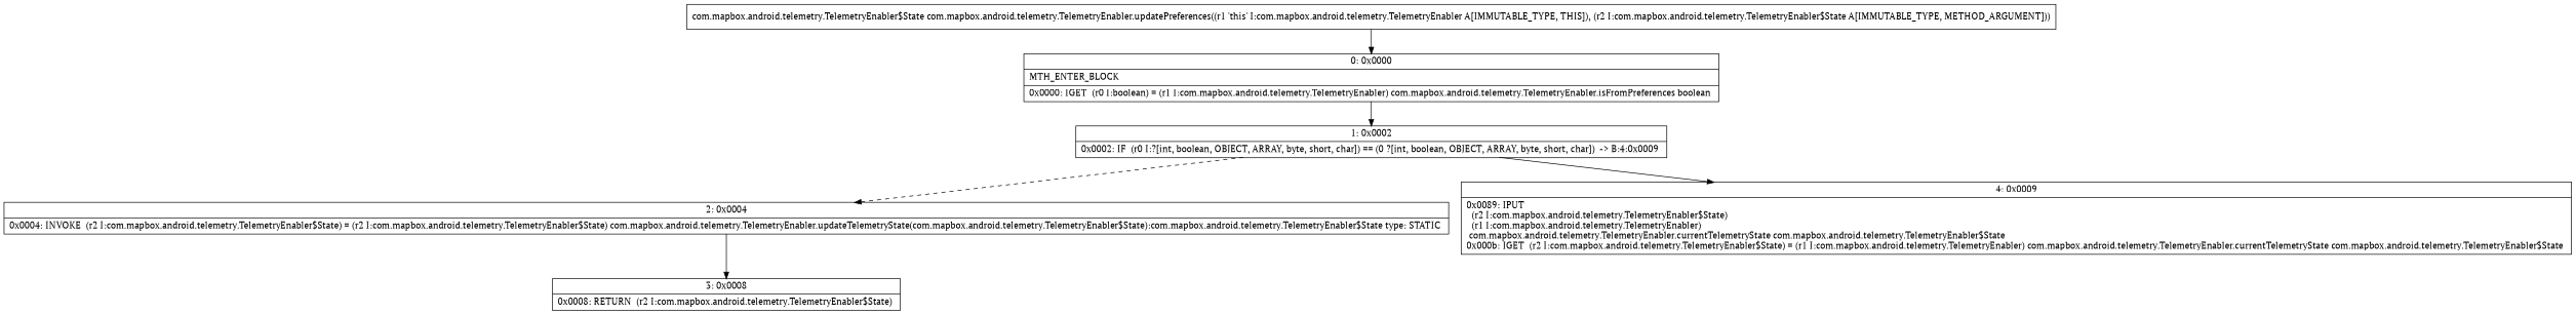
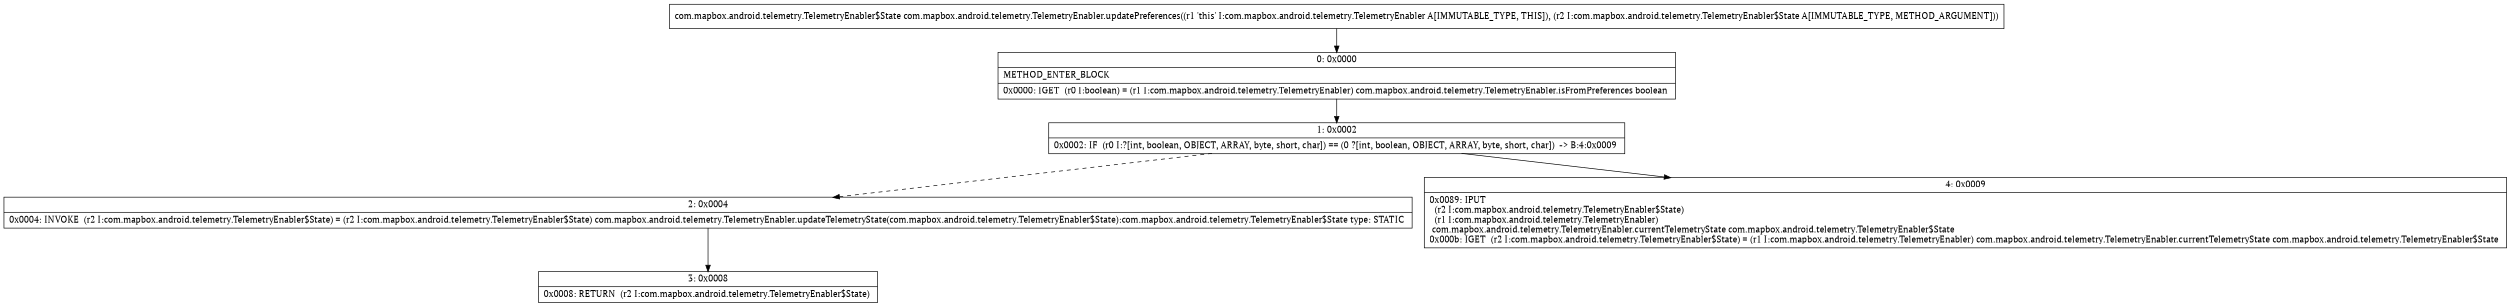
  digraph {
    fontname="PT Serif"
    node [fontname="PT Serif" shape=record]
    edge [fontname="PT Serif"]
-   n1 [label="{0\:\ 0x0000|MTH_ENTER_BLOCK\l|0x0000: IGET  (r0 I:boolean) = (r1 I:com.mapbox.android.telemetry.TelemetryEnabler) com.mapbox.android.telemetry.TelemetryEnabler.isFromPreferences boolean \l}"]
+   n1 [label="{0\:\ 0x0000|METHOD_ENTER_BLOCK\l|0x0000: IGET  (r0 I:boolean) = (r1 I:com.mapbox.android.telemetry.TelemetryEnabler) com.mapbox.android.telemetry.TelemetryEnabler.isFromPreferences boolean \l}"]
    n2 [label="{1\:\ 0x0002|0x0002: IF  (r0 I:?[int, boolean, OBJECT, ARRAY, byte, short, char]) == (0 ?[int, boolean, OBJECT, ARRAY, byte, short, char])  \-\> B:4:0x0009 \l}"]
    n3 [label="{2\:\ 0x0004|0x0004: INVOKE  (r2 I:com.mapbox.android.telemetry.TelemetryEnabler$State) = (r2 I:com.mapbox.android.telemetry.TelemetryEnabler$State) com.mapbox.android.telemetry.TelemetryEnabler.updateTelemetryState(com.mapbox.android.telemetry.TelemetryEnabler$State):com.mapbox.android.telemetry.TelemetryEnabler$State type: STATIC \l}"]
    n4 [label="{4\:\ 0x0009|0x0089: IPUT  \l  (r2 I:com.mapbox.android.telemetry.TelemetryEnabler$State)\l  (r1 I:com.mapbox.android.telemetry.TelemetryEnabler)\l com.mapbox.android.telemetry.TelemetryEnabler.currentTelemetryState com.mapbox.android.telemetry.TelemetryEnabler$State \l0x000b: IGET  (r2 I:com.mapbox.android.telemetry.TelemetryEnabler$State) = (r1 I:com.mapbox.android.telemetry.TelemetryEnabler) com.mapbox.android.telemetry.TelemetryEnabler.currentTelemetryState com.mapbox.android.telemetry.TelemetryEnabler$State \l}"]
    n5 [label="{3\:\ 0x0008|0x0008: RETURN  (r2 I:com.mapbox.android.telemetry.TelemetryEnabler$State) \l}"]
    n6 [label="{com.mapbox.android.telemetry.TelemetryEnabler$State com.mapbox.android.telemetry.TelemetryEnabler.updatePreferences((r1 'this' I:com.mapbox.android.telemetry.TelemetryEnabler A[IMMUTABLE_TYPE, THIS]), (r2 I:com.mapbox.android.telemetry.TelemetryEnabler$State A[IMMUTABLE_TYPE, METHOD_ARGUMENT])) }"]
    n1 -> n2
    n2 -> n3 [style=dashed]
    n2 -> n4
    n3 -> n5
    n6 -> n1
  }
